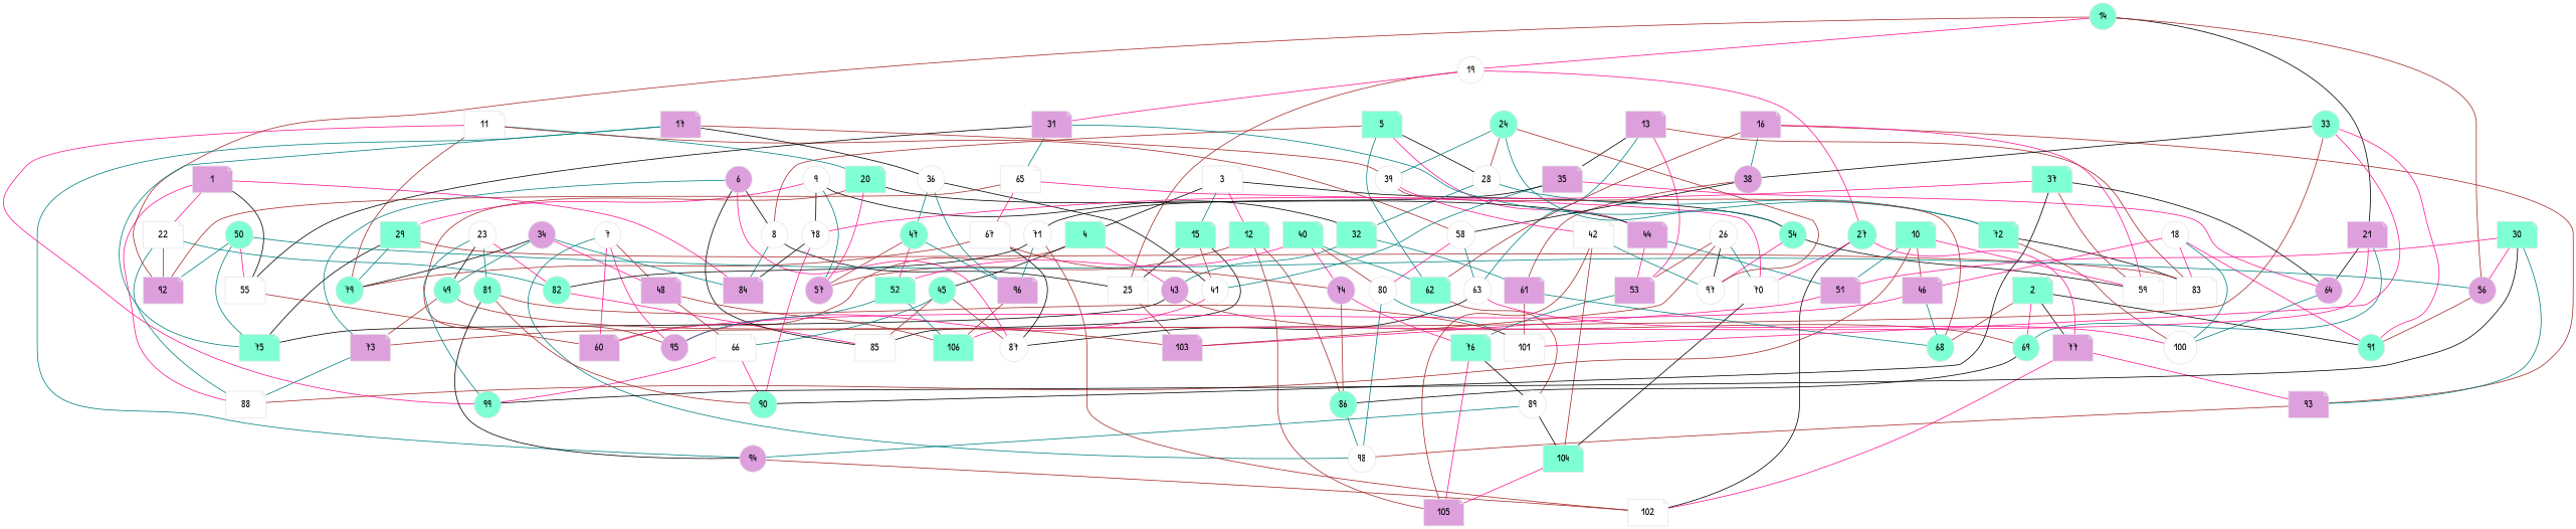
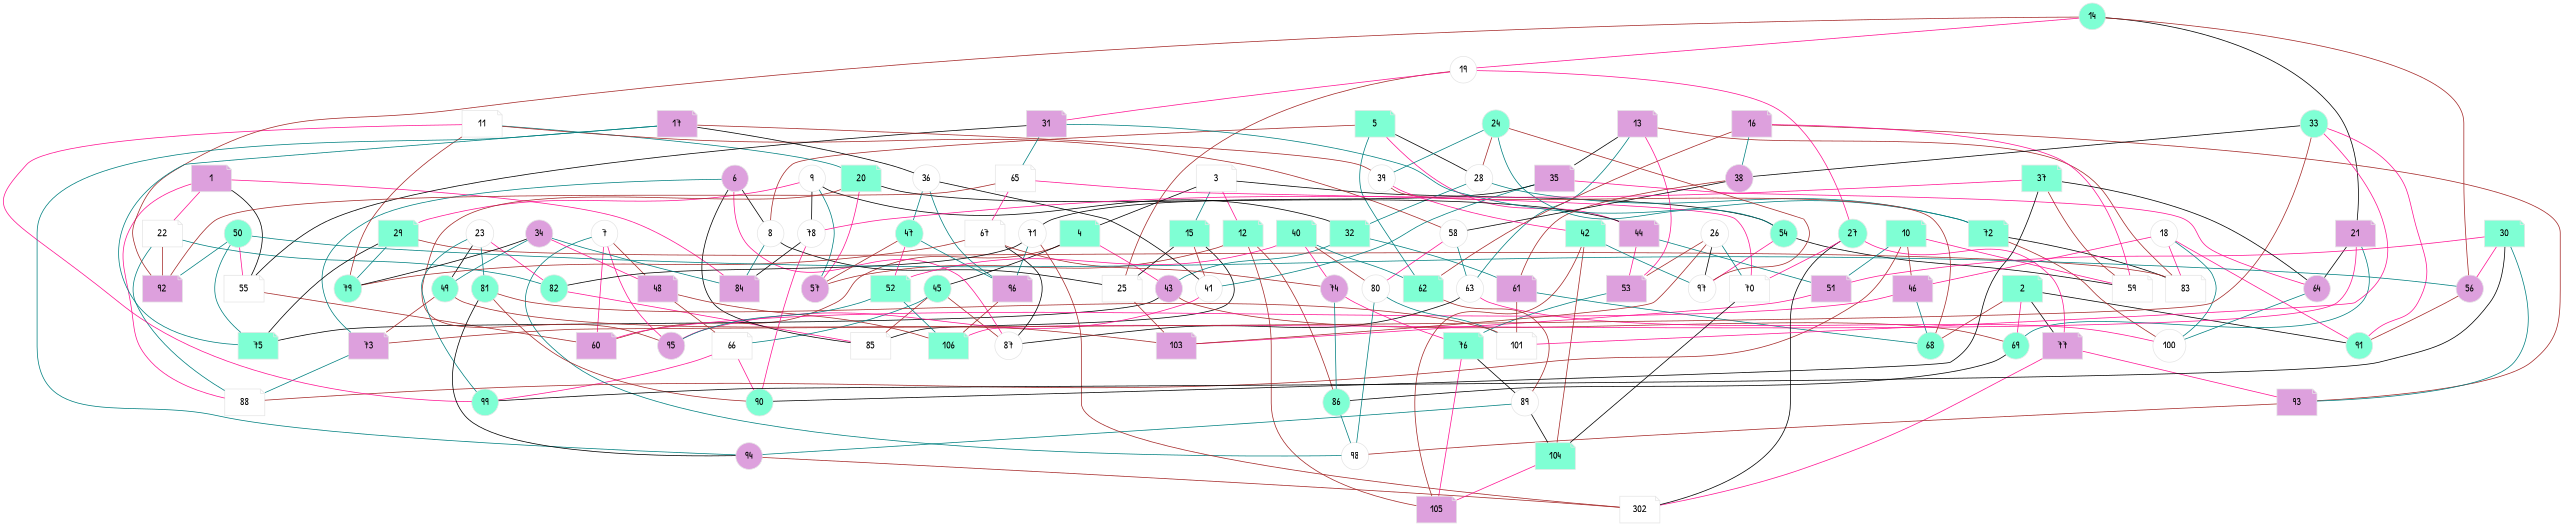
  graph {
    fontname="Patrick Hand"
    node [color=gray90 fillcolor=aquamarine fontname="Patrick Hand" shape=note style=filled]
    edge [color=deeppink fontname="Patrick Hand"]
    1 [fillcolor=plum]
    22 [fillcolor=white]
    55 [fillcolor=white]
    84 [fillcolor=plum]
    88 [fillcolor=white]
    92 [fillcolor=plum]
    82 [shape=circle]
    60 [fillcolor=plum]
    68 [shape=circle]
    2
    69 [shape=circle]
    77 [fillcolor=plum]
    91 [shape=circle]
    86 [shape=circle]
    93 [fillcolor=plum]
-   102 [fillcolor=white]
+   102 [fillcolor=white label=302]
    3 [fillcolor=white]
    4
    12
    15
    54 [shape=circle]
    43 [fillcolor=plum shape=circle]
    45 [shape=circle]
    57 [fillcolor=plum shape=circle]
    105 [fillcolor=plum]
    85 [fillcolor=white]
    25 [fillcolor=white]
    41 [fillcolor=white shape=circle]
    59 [fillcolor=white]
    97 [fillcolor=white shape=circle]
    75
    87 [fillcolor=white shape=circle]
    66 [fillcolor=white]
    8 [fillcolor=white shape=circle]
    5
    28 [fillcolor=white shape=circle]
    44 [fillcolor=plum]
    62
    32
    72
    51 [fillcolor=plum]
    53 [fillcolor=plum]
    89 [fillcolor=white shape=circle]
    6 [fillcolor=plum shape=circle]
    73 [fillcolor=plum]
    7 [fillcolor=white shape=circle]
    48 [fillcolor=plum]
    95 [fillcolor=plum shape=circle]
    98 [fillcolor=white shape=circle]
    106
    103 [fillcolor=plum]
    9 [fillcolor=white shape=circle]
    29
    78 [fillcolor=white shape=circle]
    79 [shape=circle]
    83 [fillcolor=white]
    61 [fillcolor=plum]
    90 [shape=circle]
    10
    46 [fillcolor=plum]
    11 [fillcolor=white]
    20
    58 [fillcolor=white shape=circle]
    99 [shape=circle]
    63 [fillcolor=white shape=circle]
    80 [fillcolor=white shape=circle]
    13 [fillcolor=plum]
    35 [fillcolor=plum]
    64 [fillcolor=plum shape=circle]
    71 [fillcolor=white shape=circle]
    76
    100 [fillcolor=white shape=circle]
    14 [shape=circle]
    19 [fillcolor=white shape=circle]
    21 [fillcolor=plum]
    56 [fillcolor=plum shape=circle]
    27 [shape=circle]
    31 [fillcolor=plum]
    16 [fillcolor=plum]
    38 [fillcolor=plum shape=circle]
    17 [fillcolor=plum]
    36 [fillcolor=white shape=circle]
    39 [fillcolor=white shape=circle]
    94 [fillcolor=plum shape=circle]
    47 [shape=circle]
    96 [fillcolor=plum]
-   42 [fillcolor=white]
+   42
    18 [fillcolor=white shape=circle]
    70 [fillcolor=white]
    65 [fillcolor=white]
    23 [fillcolor=white shape=circle]
    49 [shape=circle]
    81 [shape=circle]
    101 [fillcolor=white]
    24 [shape=circle]
    26 [fillcolor=white shape=circle]
    104
    30
    67 [fillcolor=white]
    33 [shape=circle]
    34 [fillcolor=plum shape=circle]
    52
    37
    40
    74 [fillcolor=plum shape=circle]
    50 [shape=circle]
    1 -- 22
    1 -- 55 [color=black]
    1 -- 84
    1 -- 88
    22 -- 88 [color=teal]
    22 -- 92 [color=brown]
    22 -- 82 [color=teal]
    55 -- 60 [color=brown]
    82 -- 85
    2 -- 68 [color=brown]
    2 -- 69
    2 -- 77 [color=black]
    2 -- 91 [color=black]
    69 -- 86 [color=black]
    77 -- 93
    77 -- 102
    86 -- 98 [color=teal]
    93 -- 98 [color=brown]
    3 -- 4 [color=black]
    3 -- 12
    3 -- 15 [color=teal]
    3 -- 54 [color=black]
    4 -- 60 [color=brown]
    4 -- 43
    4 -- 45 [color=black]
    12 -- 86 [color=brown]
    12 -- 57 [color=brown]
    12 -- 105 [color=brown]
    15 -- 85 [color=black]
    15 -- 25 [color=black]
    15 -- 41 [color=brown]
    54 -- 59 [color=black]
    54 -- 97
    43 -- 69 [color=brown]
    43 -- 75 [color=black]
    45 -- 85 [color=brown]
    45 -- 87 [color=brown]
    45 -- 66 [color=teal]
    25 -- 103 [color=brown]
    41 -- 95
    66 -- 90
    66 -- 99
    8 -- 84 [color=teal]
    8 -- 25 [color=black]
    5 -- 8 [color=brown]
    5 -- 28 [color=black]
    5 -- 44
    5 -- 62 [color=teal]
    28 -- 32 [color=teal]
    28 -- 72 [color=teal]
    44 -- 51 [color=teal]
    44 -- 53
    62 -- 89 [color=brown]
    32 -- 43 [color=teal]
    32 -- 61 [color=teal]
    72 -- 83 [color=black]
    72 -- 100 [color=brown]
    51 -- 103
    53 -- 76 [color=teal]
    89 -- 94 [color=teal]
    89 -- 104 [color=black]
    6 -- 85 [color=black]
    6 -- 87
    6 -- 8 [color=black]
    6 -- 73 [color=teal]
    73 -- 88 [color=teal]
    7 -- 60
    7 -- 48 [color=brown]
    7 -- 95
    7 -- 98 [color=teal]
    48 -- 66 [color=brown]
    48 -- 106 [color=brown]
    9 -- 57 [color=teal]
    9 -- 32 [color=black]
    9 -- 29
    9 -- 78 [color=black]
    29 -- 75 [color=black]
    29 -- 79 [color=teal]
    29 -- 83 [color=brown]
    78 -- 84 [color=black]
    78 -- 90
    61 -- 68 [color=teal]
    61 -- 101 [color=brown]
    10 -- 88 [color=brown]
    10 -- 59
    10 -- 51 [color=teal]
    10 -- 46 [color=brown]
    46 -- 60
    46 -- 68 [color=teal]
    11 -- 79 [color=brown]
    11 -- 20 [color=teal]
    11 -- 58 [color=brown]
    11 -- 99
    20 -- 57
    20 -- 44 [color=black]
    20 -- 95 [color=brown]
    58 -- 63 [color=teal]
    58 -- 80
    63 -- 87 [color=black]
    63 -- 100
    80 -- 98 [color=teal]
    80 -- 101 [color=teal]
    13 -- 53
    13 -- 83 [color=brown]
    13 -- 63 [color=teal]
    13 -- 35 [color=black]
    35 -- 41 [color=teal]
    35 -- 64
    35 -- 71 [color=black]
    64 -- 100 [color=teal]
    71 -- 82 [color=black]
    71 -- 102 [color=brown]
    71 -- 96 [color=teal]
    76 -- 105
    76 -- 89 [color=black]
    14 -- 92 [color=brown]
    14 -- 19
    14 -- 21 [color=black]
    14 -- 56 [color=brown]
    19 -- 25 [color=brown]
    19 -- 27
    19 -- 31
    21 -- 69 [color=teal]
    21 -- 106
    21 -- 64 [color=black]
    56 -- 91 [color=brown]
    27 -- 77
    27 -- 102 [color=black]
    27 -- 70
    31 -- 55 [color=black]
    31 -- 72 [color=teal]
    31 -- 65 [color=teal]
    16 -- 93 [color=brown]
    16 -- 59
    16 -- 62 [color=brown]
    16 -- 38 [color=teal]
    38 -- 61 [color=brown]
    38 -- 58 [color=black]
    17 -- 75 [color=teal]
    17 -- 36 [color=black]
    17 -- 39 [color=brown]
    17 -- 94 [color=teal]
    36 -- 41 [color=black]
    36 -- 47 [color=teal]
    36 -- 96 [color=teal]
    39 -- 68 [color=brown]
    39 -- 42
    94 -- 102 [color=brown]
    47 -- 57 [color=brown]
    47 -- 96 [color=teal]
    47 -- 52
    96 -- 106 [color=brown]
    42 -- 105 [color=brown]
    42 -- 97 [color=teal]
    42 -- 104 [color=brown]
    18 -- 91
    18 -- 83
    18 -- 46
    18 -- 100 [color=teal]
    70 -- 104 [color=black]
    65 -- 92 [color=brown]
    65 -- 70
    65 -- 67
    23 -- 82
    23 -- 99 [color=teal]
    23 -- 49 [color=black]
    23 -- 81 [color=teal]
    49 -- 73 [color=brown]
    49 -- 103 [color=brown]
    81 -- 90 [color=brown]
    81 -- 94 [color=black]
    81 -- 101 [color=brown]
    24 -- 54 [color=teal]
    24 -- 97 [color=brown]
    24 -- 28 [color=brown]
    24 -- 39 [color=teal]
    26 -- 97 [color=black]
    26 -- 53 [color=brown]
    26 -- 103 [color=brown]
    26 -- 70 [color=teal]
    104 -- 105
    30 -- 93 [color=teal]
    30 -- 51
    30 -- 99 [color=black]
    30 -- 56
    67 -- 87 [color=black]
    67 -- 79 [color=brown]
    67 -- 74 [color=brown]
    33 -- 91
    33 -- 73 [color=brown]
    33 -- 38 [color=black]
    33 -- 101
    34 -- 84 [color=teal]
    34 -- 48
    34 -- 79 [color=black]
    34 -- 49 [color=teal]
    52 -- 95 [color=teal]
    52 -- 106 [color=teal]
    37 -- 59 [color=brown]
    37 -- 78
    37 -- 90 [color=black]
    37 -- 64 [color=black]
    40 -- 62 [color=teal]
    40 -- 80 [color=brown]
    40 -- 52
    40 -- 74
-   74 -- 86 [color=brown]
+   74 -- 86 [color=teal]
    74 -- 76
    50 -- 55
    50 -- 92 [color=teal]
    50 -- 75 [color=teal]
    50 -- 56 [color=teal]
  }
